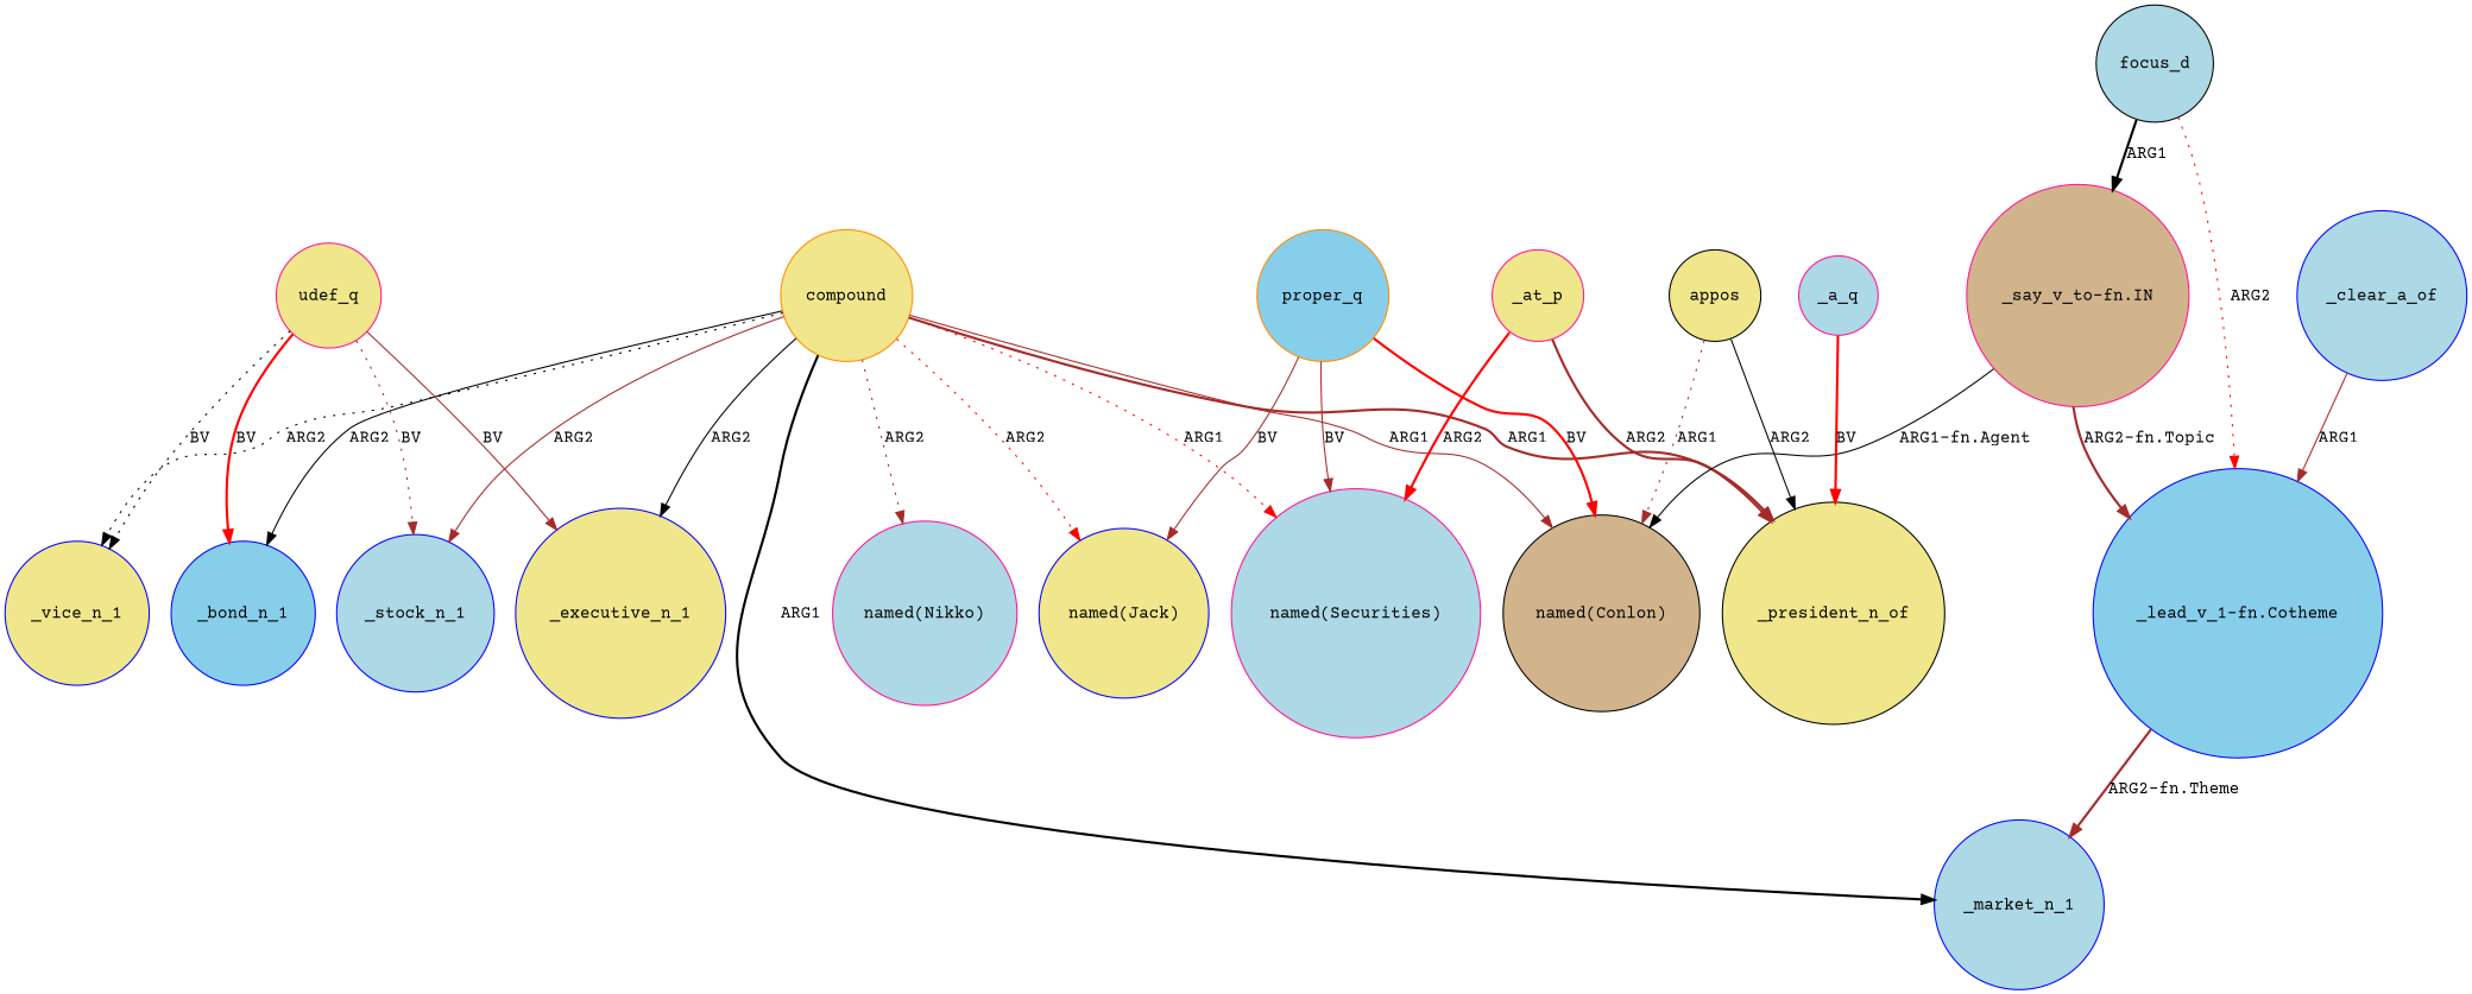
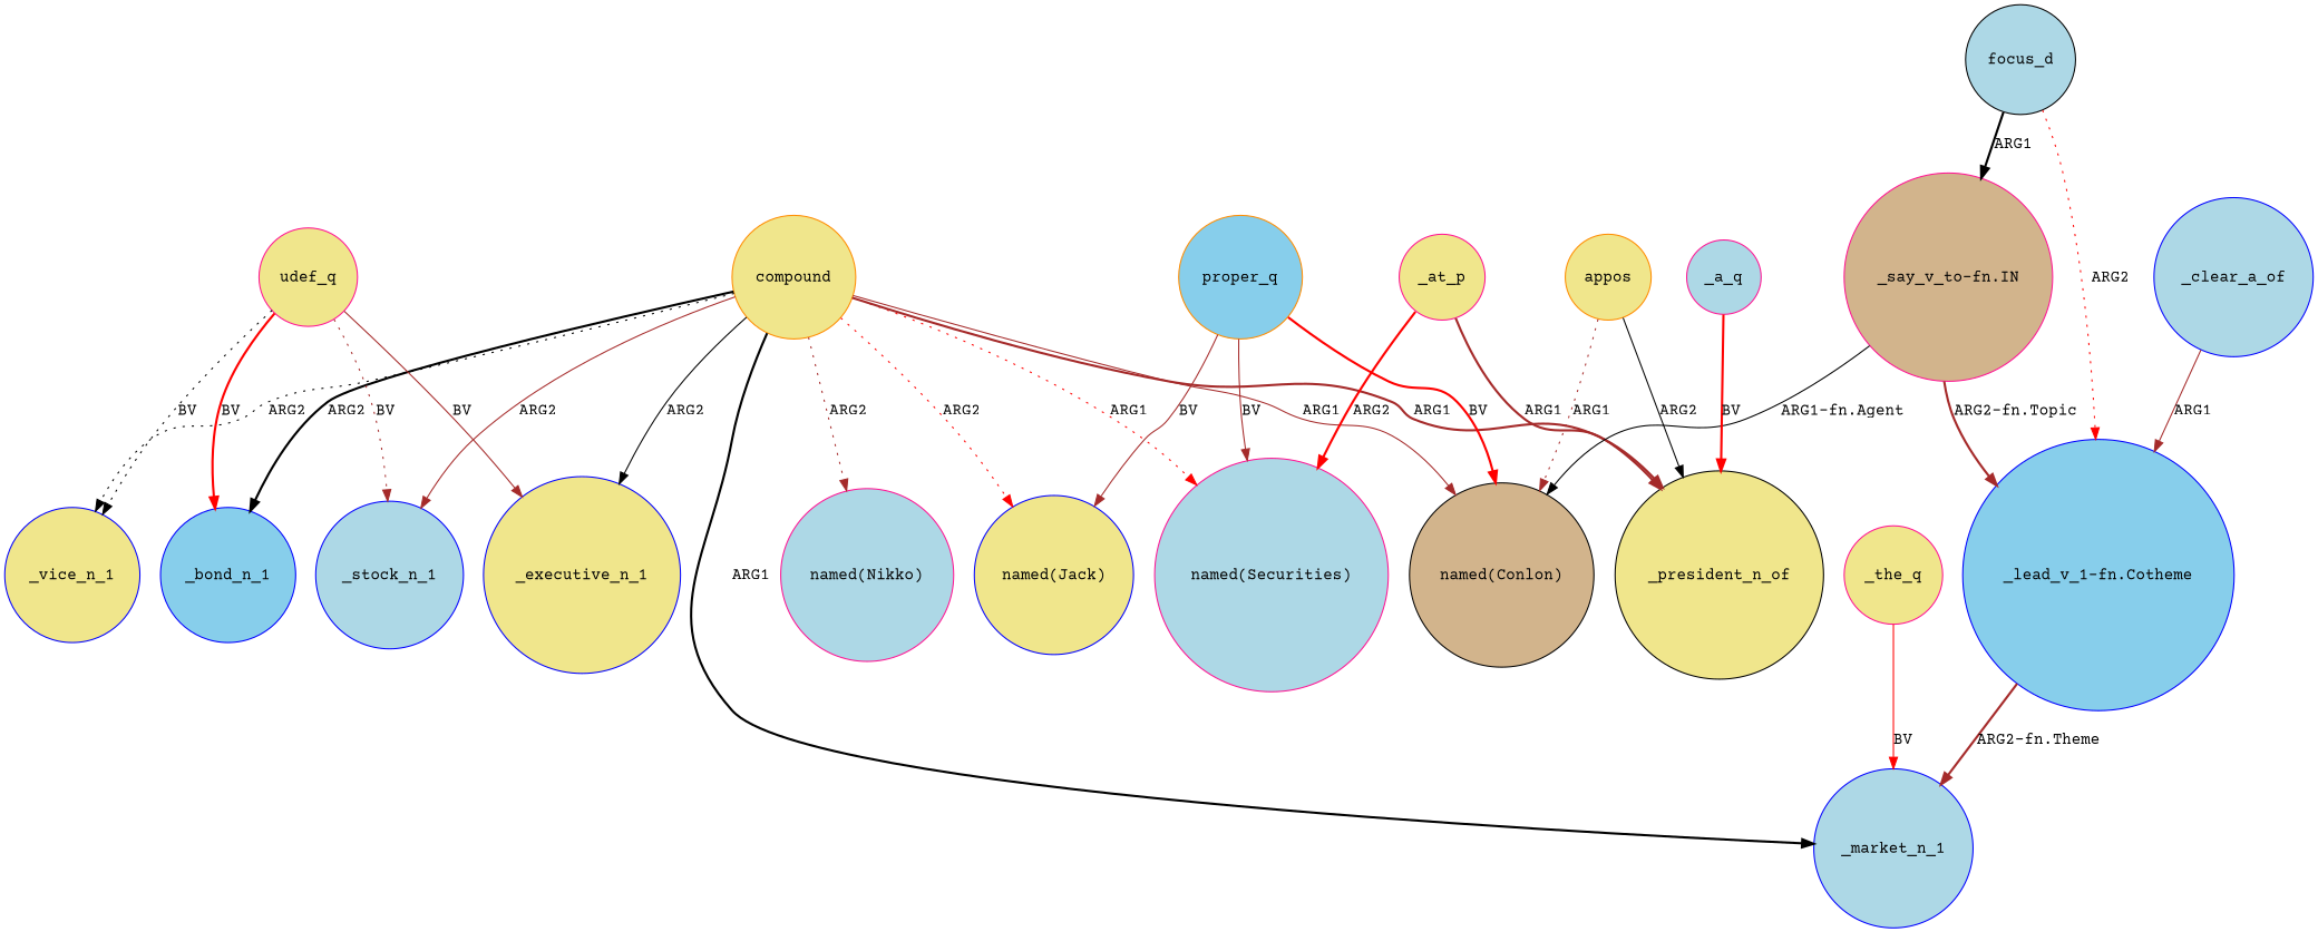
  digraph {
    fontname="Courier Prime"
    node [color=blue fillcolor=khaki fontname="Courier Prime" shape=circle style=filled]
    edge [color=brown fontname="Courier Prime" style=solid]
    compound [color=darkorange]
    _vice_n_1
    "named(Conlon)" [color=black fillcolor=tan]
    "named(Securities)" [color=deeppink fillcolor=lightblue]
    _executive_n_1
    _market_n_1 [fillcolor=lightblue]
    "named(Nikko)" [color=deeppink fillcolor=lightblue]
    _stock_n_1 [fillcolor=lightblue]
    "named(Jack)"
    _president_n_of [color=black]
    _bond_n_1 [fillcolor=skyblue]
    proper_q [color=darkorange fillcolor=skyblue]
    _at_p [color=deeppink]
    udef_q [color=deeppink]
-   appos [color=black]
+   appos [color=darkorange]
    "_lead_v_1-fn.Cotheme" [fillcolor=skyblue]
    focus_d [color=black fillcolor=lightblue]
    "_say_v_to-fn.IN" [color=deeppink fillcolor=tan]
    _a_q [color=deeppink fillcolor=lightblue]
+   _the_q [color=deeppink]
    _clear_a_of [fillcolor=lightblue]
    compound -> _vice_n_1 [color=black label=ARG2 style=dotted]
    compound -> "named(Conlon)" [label=ARG1]
    compound -> "named(Securities)" [color=red label=ARG1 style=dotted]
    compound -> _executive_n_1 [color=black label=ARG2]
    compound -> _market_n_1 [color=black label=ARG1 style=bold]
    compound -> "named(Nikko)" [label=ARG2 style=dotted]
    compound -> _stock_n_1 [label=ARG2]
    compound -> "named(Jack)" [color=red label=ARG2 style=dotted]
    compound -> _president_n_of [label=ARG1 style=bold]
-   compound -> _bond_n_1 [color=black label=ARG2]
+   compound -> _bond_n_1 [color=black label=ARG2 style=bold]
    proper_q -> "named(Conlon)" [color=red label=BV style=bold]
    proper_q -> "named(Securities)" [label=BV]
    proper_q -> "named(Jack)" [label=BV]
    _at_p -> "named(Securities)" [color=red label=ARG2 style=bold]
-   _at_p -> _president_n_of [label=ARG2 style=bold]
+   _at_p -> _president_n_of [label=ARG1 style=bold]
    udef_q -> _vice_n_1 [color=black label=BV style=dotted]
    udef_q -> _executive_n_1 [label=BV]
    udef_q -> _stock_n_1 [label=BV style=dotted]
    udef_q -> _bond_n_1 [color=red label=BV style=bold]
    appos -> "named(Conlon)" [label=ARG1 style=dotted]
    appos -> _president_n_of [color=black label=ARG2]
    "_lead_v_1-fn.Cotheme" -> _market_n_1 [label="ARG2-fn.Theme" style=bold]
    focus_d -> "_lead_v_1-fn.Cotheme" [color=red label=ARG2 style=dotted]
    focus_d -> "_say_v_to-fn.IN" [color=black label=ARG1 style=bold]
    "_say_v_to-fn.IN" -> "named(Conlon)" [color=black label="ARG1-fn.Agent"]
    "_say_v_to-fn.IN" -> "_lead_v_1-fn.Cotheme" [label="ARG2-fn.Topic" style=bold]
    _a_q -> _president_n_of [color=red label=BV style=bold]
+   _the_q -> _market_n_1 [color=red label=BV]
    _clear_a_of -> "_lead_v_1-fn.Cotheme" [label=ARG1]
  }
